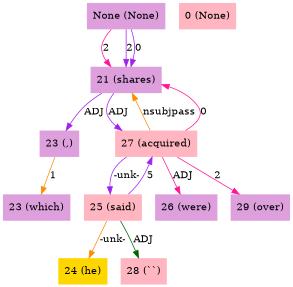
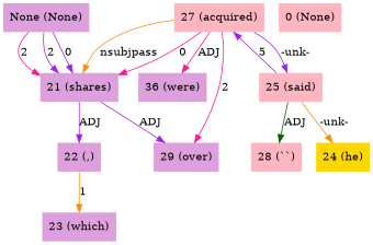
  digraph {
    node [fillcolor=plum shape=plaintext style=filled]
    edge [color=purple dir=forward]
    n1 [label="None (None)"]
    n2 [label="21 (shares)"]
-   n3 [label="23 (,)"]
+   n3 [label="22 (,)"]
    n4 [fillcolor=lightpink label="27 (acquired)"]
    n5 [label="23 (which)"]
    n6 [fillcolor=lightpink label="25 (said)"]
-   n7 [label="26 (were)"]
+   n7 [label="36 (were)"]
    n8 [label="29 (over)"]
    n9 [fillcolor=lightpink label="0 (None)"]
    n10 [fillcolor=gold label="24 (he)"]
    n11 [fillcolor=lightpink label="28 (``)"]
    n1 -> n2 [color=deeppink label=2]
    n1 -> n2 [label=2]
    n1 -> n2 [label=0]
    n2 -> n3 [label=ADJ]
-   n2 -> n4 [label=ADJ]
+   n2 -> n8 [label=ADJ]
    n3 -> n5 [color=darkorange label=1]
    n4 -> n2 [color=darkorange label=nsubjpass]
    n4 -> n2 [color=deeppink label=0]
    n4 -> n6 [label="-unk-"]
    n4 -> n7 [color=deeppink label=ADJ]
    n4 -> n8 [color=deeppink label=2]
    n6 -> n4 [label=5]
    n6 -> n10 [color=darkorange label="-unk-"]
    n6 -> n11 [color=darkgreen label=ADJ]
  }
